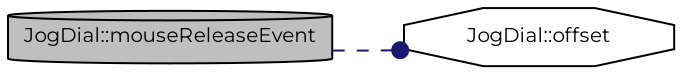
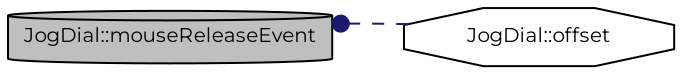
  digraph {
    rankdir=LR
    fontname=Montserrat
    node [color=black fontname=Montserrat fontsize=10 style=filled]
    n1 [fillcolor=grey75 fontcolor=black height=0.2 label="JogDial::mouseReleaseEvent" shape=cylinder width=0.4]
    n2 [fillcolor=white height=0.2 label="JogDial::offset" shape=octagon width=0.4]
-   n1 -> n2 [color=midnightblue fontname=Montserrat fontsize=10 labelfontname=Helvetica labelfontsize=10 style=dashed arrowhead=dot]
+   n2 -> n1 [color=midnightblue fontname=Montserrat fontsize=10 labelfontname=Helvetica labelfontsize=10 style=dashed arrowhead=dot]
  }
